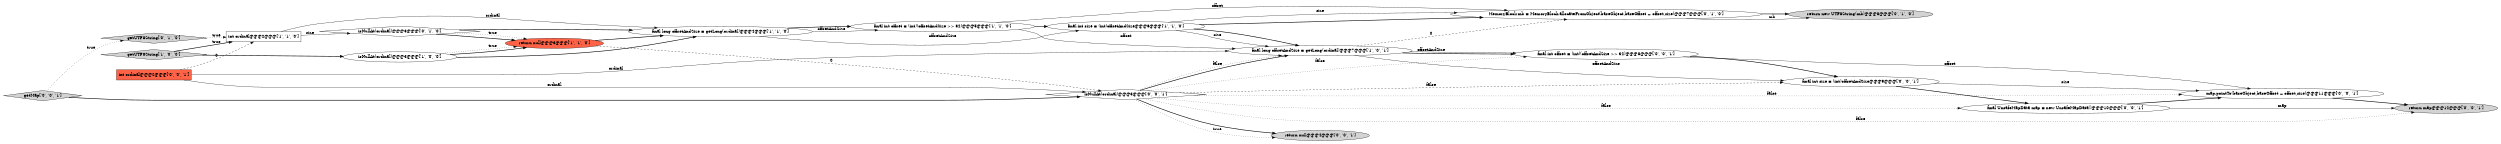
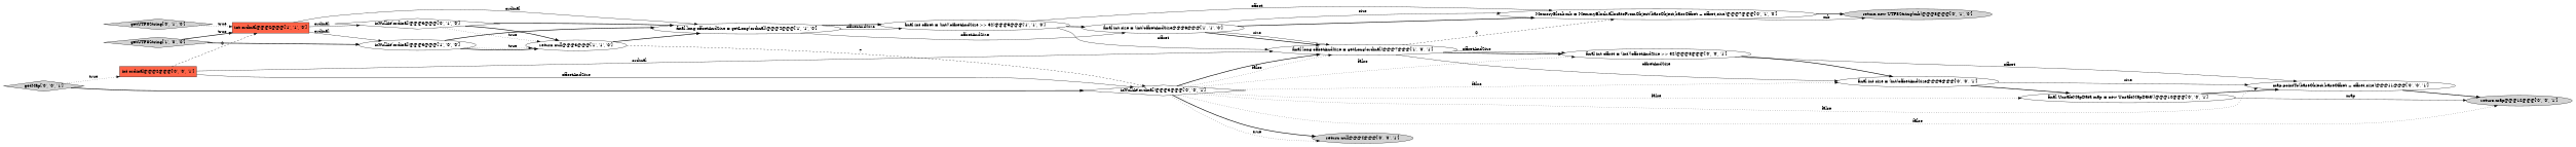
  digraph {
    rankdir=LR
    node [fillcolor=white shape=ellipse style=filled]
    edge [style=bold]
    n1 [label="isNullAt(ordinal)@@@3@@@['0', '1', '0']" shape=diamond]
-   n2 [fillcolor=tomato label="return null@@@3@@@['1', '1', '0']"]
+   n2 [label="return null@@@3@@@['1', '1', '0']"]
    n3 [label="final long offsetAndSize = getLong(ordinal)@@@4@@@['1', '1', '0']"]
    n4 [label="isNullAt(ordinal)@@@3@@@['0', '0', '1']" shape=diamond]
    n5 [label="final int offset = (int)(offsetAndSize >> 32)@@@5@@@['1', '1', '0']"]
    n6 [label="final int size = (int)offsetAndSize@@@6@@@['1', '1', '0']"]
    n7 [fillcolor=lightgray label="return map@@@12@@@['0', '0', '1']"]
    n8 [label="final int offset = (int)(offsetAndSize >> 32)@@@8@@@['0', '0', '1']"]
    n9 [label="final int size = (int)offsetAndSize@@@9@@@['0', '0', '1']"]
    n10 [label="map.pointTo(baseObject,baseOffset + offset,size)@@@11@@@['0', '0', '1']"]
    n11 [label="final UnsafeMapData map = new UnsafeMapData()@@@10@@@['0', '0', '1']"]
    n12 [fillcolor=lightgray label="return null@@@4@@@['0', '0', '1']"]
    n13 [fillcolor=lightgray label="getUTF8String['0', '1', '0']" shape=diamond]
-   n14 [label="int ordinal@@@2@@@['1', '1', '0']" shape=box]
+   n14 [fillcolor=tomato label="int ordinal@@@2@@@['1', '1', '0']" shape=box]
    n15 [label="isNullAt(ordinal)@@@3@@@['1', '0', '0']"]
    n16 [label="final long offsetAndSize = getLong(ordinal)@@@7@@@['1', '0', '1']"]
    n17 [fillcolor=tomato label="int ordinal@@@2@@@['0', '0', '1']" shape=box]
    n18 [label="MemoryBlock mb = MemoryBlock.allocateFromObject(baseObject,baseOffset + offset,size)@@@7@@@['0', '1', '0']"]
    n19 [fillcolor=lightgray label="return new UTF8String(mb)@@@8@@@['0', '1', '0']"]
    n20 [fillcolor=lightgray label="getMap['0', '0', '1']" shape=diamond]
    n21 [fillcolor=lightgray label="getUTF8String['1', '0', '0']" shape=diamond]
    n1 -> n2
    n1 -> n2 [label=true style=dotted]
    n1 -> n3
    n2 -> n3
-   n2 -> n4 [label=0 style=dashed]
+   n2 -> n4 [label=7 style=dashed]
    n3 -> n5 [label=offsetAndSize style=solid]
    n3 -> n5
    n3 -> n6 [label=offsetAndSize style=solid]
    n4 -> n7 [label=false style=dotted]
    n4 -> n8 [label=false style=dotted]
-   n4 -> n9 [label=false style=dashed]
+   n4 -> n9 [label=false style=dotted]
    n4 -> n10 [label=false style=dotted]
    n4 -> n11 [label=false style=dotted]
    n4 -> n12
    n4 -> n12 [label=true style=dotted]
    n4 -> n16 [label=false style=dotted]
    n4 -> n16
    n5 -> n6
    n5 -> n16 [label=offset style=solid]
    n5 -> n18 [label=offset style=solid]
    n6 -> n16
    n6 -> n16 [label=size style=solid]
    n6 -> n18
    n6 -> n18 [label=size style=solid]
    n8 -> n9
    n8 -> n10 [label=offset style=solid]
    n9 -> n10 [label=size style=solid]
    n9 -> n11
    n10 -> n7
    n11 -> n7 [label=map style=solid]
    n11 -> n10
    n13 -> n14 [label=true style=dotted]
-   n14 -> n1 [label=size style=solid]
+   n14 -> n1 [label=ordinal style=solid]
    n14 -> n3 [label=ordinal style=solid]
+   n14 -> n15 [label=ordinal style=solid]
    n15 -> n2 [label=true style=dotted]
    n15 -> n2
    n15 -> n3
    n16 -> n8 [label=offsetAndSize style=solid]
    n16 -> n8
    n16 -> n9 [label=offsetAndSize style=solid]
    n16 -> n18 [label=0 style=dashed]
-   n17 -> n4 [label=ordinal style=solid]
+   n17 -> n4 [label=offsetAndSize style=solid]
    n17 -> n14 [label=0 style=dashed]
    n17 -> n16 [label=ordinal style=solid]
    n18 -> n19
    n18 -> n19 [label=mb style=solid]
    n20 -> n4
-   n20 -> n13 [label=true style=dotted]
+   n20 -> n17 [label=true style=dotted]
    n21 -> n14 [label=true]
    n21 -> n15
  }
